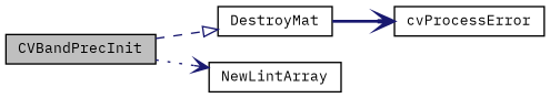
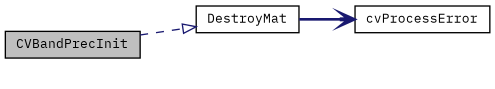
  digraph {
    fontname="IBM Plex Mono"
    rankdir=LR
    node [color=black fillcolor=white fontname="IBM Plex Mono" fontsize=10 shape=record style=filled]
    edge [arrowhead=vee color=midnightblue fontname="IBM Plex Mono" fontsize=10 labelfontname=Helvetica labelfontsize=10]
    n1 [fillcolor=grey75 fontcolor=black height=0.2 label=CVBandPrecInit width=0.4]
    n2 [height=0.2 label=DestroyMat width=0.4]
-   n3 [height=0.2 label=NewLintArray width=0.4]
    n4 [height=0.2 label=cvProcessError width=0.4]
    n1 -> n2 [arrowhead=onormal style=dashed]
-   n1 -> n3 [style=dotted]
    n2 -> n4 [style=bold]
  }
